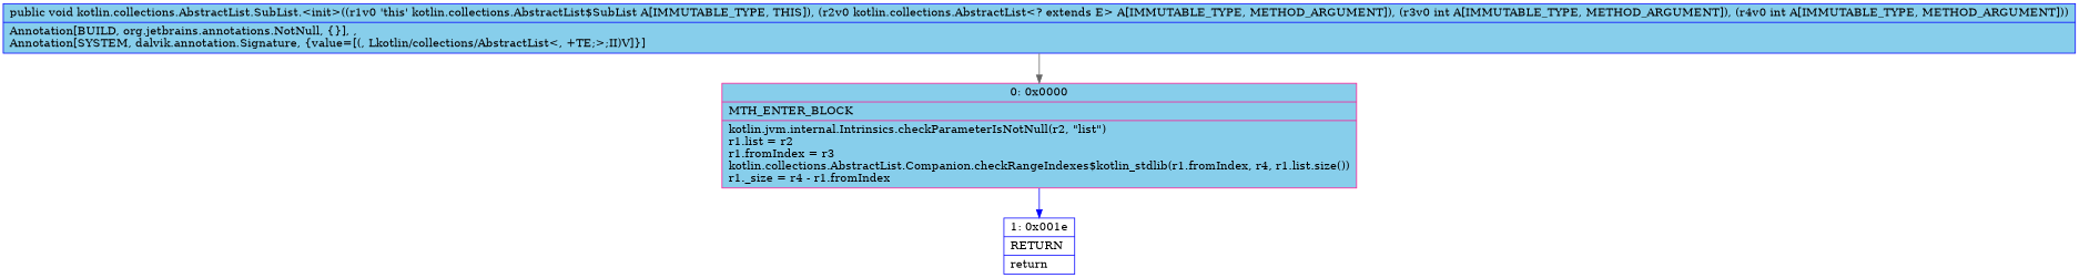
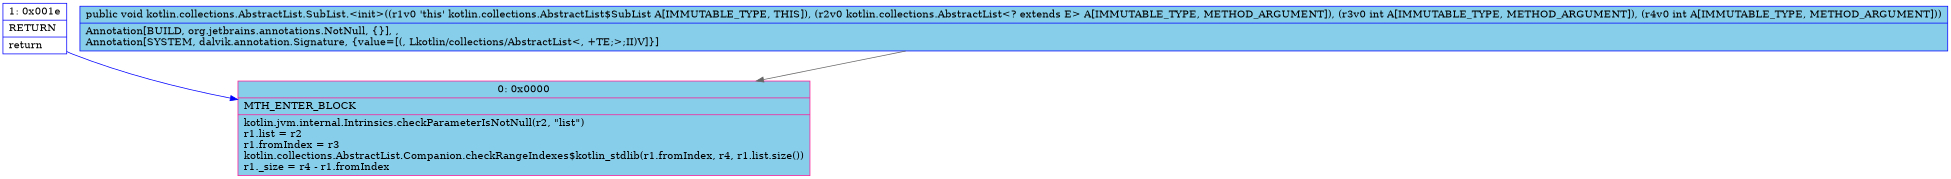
  digraph {
    node [shape=record style=filled fillcolor=skyblue color=blue]
    n1 [label="{0\:\ 0x0000|MTH_ENTER_BLOCK\l|kotlin.jvm.internal.Intrinsics.checkParameterIsNotNull(r2, \"list\")\lr1.list = r2\lr1.fromIndex = r3\lkotlin.collections.AbstractList.Companion.checkRangeIndexes$kotlin_stdlib(r1.fromIndex, r4, r1.list.size())\lr1._size = r4 \- r1.fromIndex\l}" color=deeppink]
    n2 [label="{1\:\ 0x001e|RETURN\l|return\l}" fillcolor=white]
    n3 [label="{public void kotlin.collections.AbstractList.SubList.\<init\>((r1v0 'this' kotlin.collections.AbstractList$SubList A[IMMUTABLE_TYPE, THIS]), (r2v0 kotlin.collections.AbstractList\<? extends E\> A[IMMUTABLE_TYPE, METHOD_ARGUMENT]), (r3v0 int A[IMMUTABLE_TYPE, METHOD_ARGUMENT]), (r4v0 int A[IMMUTABLE_TYPE, METHOD_ARGUMENT]))  | Annotation[BUILD, org.jetbrains.annotations.NotNull, \{\}], , \lAnnotation[SYSTEM, dalvik.annotation.Signature, \{value=[(, Lkotlin\/collections\/AbstractList\<, +TE;\>;II)V]\}]\l}"]
-   n1 -> n2 [color=blue]
+   n2 -> n1 [color=blue]
    n3 -> n1 [color=gray40]
  }
